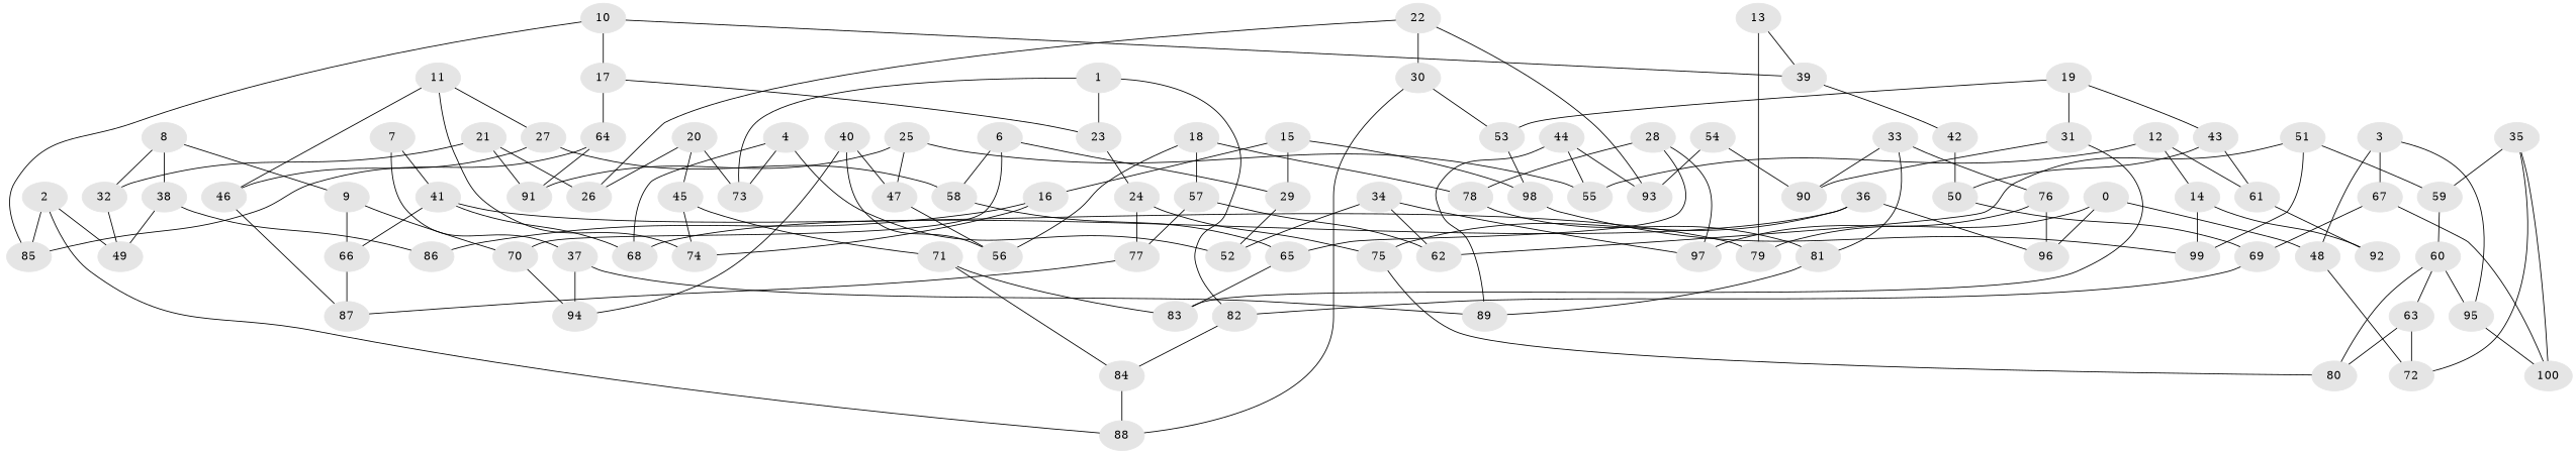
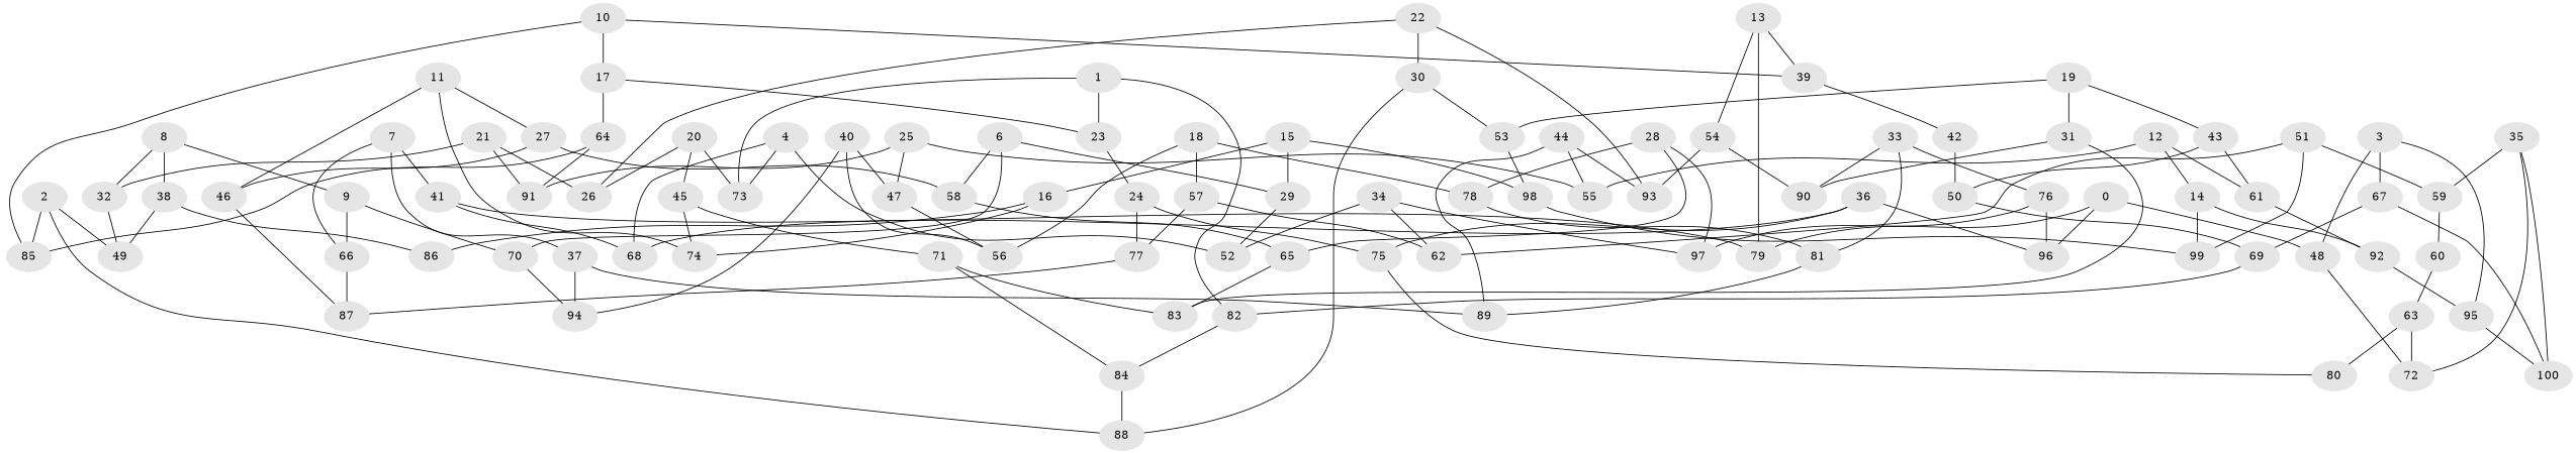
  graph {
    node [color=gray90 style=filled]
    1
    23
    73
    82
    24
    84
    2
    49
    85
    88
    3
    48
    67
    95
    72
    100
    69
    4
    52
    68
    n21 [label=0]
    79
    96
    6
    29
    58
    70
    65
    94
    7
    37
    41
    66
    89
    87
    8
    9
    32
    38
    86
    10
    17
    39
    64
    42
    11
    27
    46
    74
    12
    14
    55
    61
    92
    99
    13
    54
    93
    90
    15
    16
    98
    91
    18
    56
    57
    78
    77
    62
    81
    19
    31
    43
    53
    83
    50
    20
    26
    45
    71
    21
    22
    30
    75
    80
    25
    47
    28
    97
    33
    76
    34
    35
    59
    60
    36
    40
    44
    51
    63
    1 -- 23
    1 -- 73
    1 -- 82
    23 -- 24
    82 -- 84
    24 -- 77
    24 -- 75
    84 -- 88
    2 -- 49
    2 -- 85
    2 -- 88
    3 -- 48
    3 -- 67
    3 -- 95
    48 -- 72
    67 -- 100
    67 -- 69
    95 -- 100
    69 -- 82
    4 -- 73
    4 -- 52
    4 -- 68
    n21 -- 48
    n21 -- 79
    n21 -- 96
    6 -- 29
    6 -- 58
    6 -- 70
    29 -- 52
    58 -- 65
    70 -- 94
    65 -- 83
    7 -- 37
    7 -- 41
-   41 -- 66
+   7 -- 66
    37 -- 94
    37 -- 89
    41 -- 68
    41 -- 79
    66 -- 87
    8 -- 9
    8 -- 32
    8 -- 38
    9 -- 70
    9 -- 66
    32 -- 49
    38 -- 49
    38 -- 86
    10 -- 85
    10 -- 17
    10 -- 39
    17 -- 23
    17 -- 64
    39 -- 42
    64 -- 85
    64 -- 91
    42 -- 50
    11 -- 27
    11 -- 46
    11 -- 74
    27 -- 58
    27 -- 46
    46 -- 87
    12 -- 14
    12 -- 55
    12 -- 61
    14 -- 92
    14 -- 99
    61 -- 92
-   60 -- 95
+   92 -- 95
    13 -- 79
    13 -- 39
+   13 -- 54
    54 -- 93
    54 -- 90
    15 -- 29
    15 -- 16
    15 -- 98
    16 -- 86
    16 -- 74
    98 -- 99
    18 -- 56
    18 -- 57
    18 -- 78
    57 -- 77
    57 -- 62
    78 -- 81
    77 -- 87
    81 -- 89
    19 -- 31
    19 -- 43
    19 -- 53
    31 -- 90
    31 -- 83
    43 -- 61
    43 -- 50
    53 -- 98
    50 -- 69
    20 -- 73
    20 -- 26
    20 -- 45
    45 -- 74
    45 -- 71
    71 -- 84
    71 -- 83
    21 -- 32
    21 -- 91
    21 -- 26
    22 -- 93
    22 -- 26
    22 -- 30
    30 -- 88
    30 -- 53
    75 -- 80
    25 -- 55
    25 -- 91
    25 -- 47
    47 -- 56
    28 -- 65
    28 -- 78
    28 -- 97
    33 -- 90
    33 -- 81
    33 -- 76
    76 -- 96
    76 -- 97
    34 -- 52
    34 -- 62
    34 -- 97
    35 -- 72
    35 -- 100
    35 -- 59
    59 -- 60
-   60 -- 80
    60 -- 63
    36 -- 68
    36 -- 96
    36 -- 75
    40 -- 94
    40 -- 56
    40 -- 47
    44 -- 89
    44 -- 55
    44 -- 93
    51 -- 99
    51 -- 62
    51 -- 59
    63 -- 72
    63 -- 80
  }
